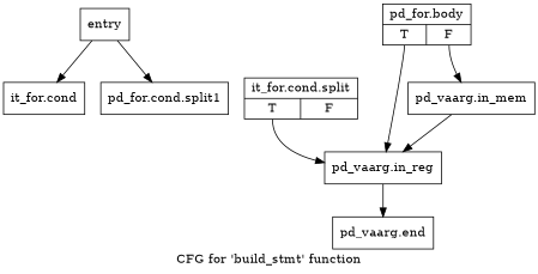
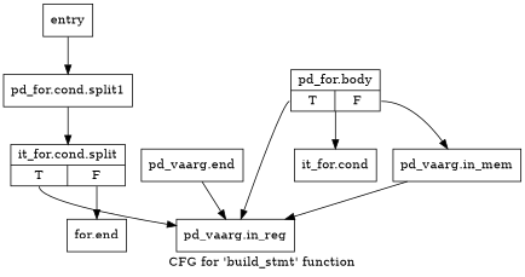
  digraph {
    label="CFG for 'build_stmt' function"
    node [shape=record]
    n1 [label="{entry}"]
    n2 [label="{it_for.cond}"]
    n3 [label="{pd_for.cond.split1}"]
    n4 [label="{it_for.cond.split|{<s0>T|<s1>F}}"]
+   n5 [label="{for.end}"]
    n6 [label="{pd_vaarg.in_reg}"]
    n7 [label="{pd_for.body|{<s0>T|<s1>F}}"]
    n8 [label="{pd_vaarg.in_mem}"]
    n9 [label="{pd_vaarg.end}"]
-   n1 -> n2
+   n7 -> n2
    n1 -> n3
+   n3 -> n4
+   n4 -> n5 [tailport=s1]
    n4 -> n6 [tailport=s0]
-   n6 -> n9
+   n9 -> n6
    n7 -> n6 [tailport=s0]
    n7 -> n8 [tailport=s1]
    n8 -> n6
  }
